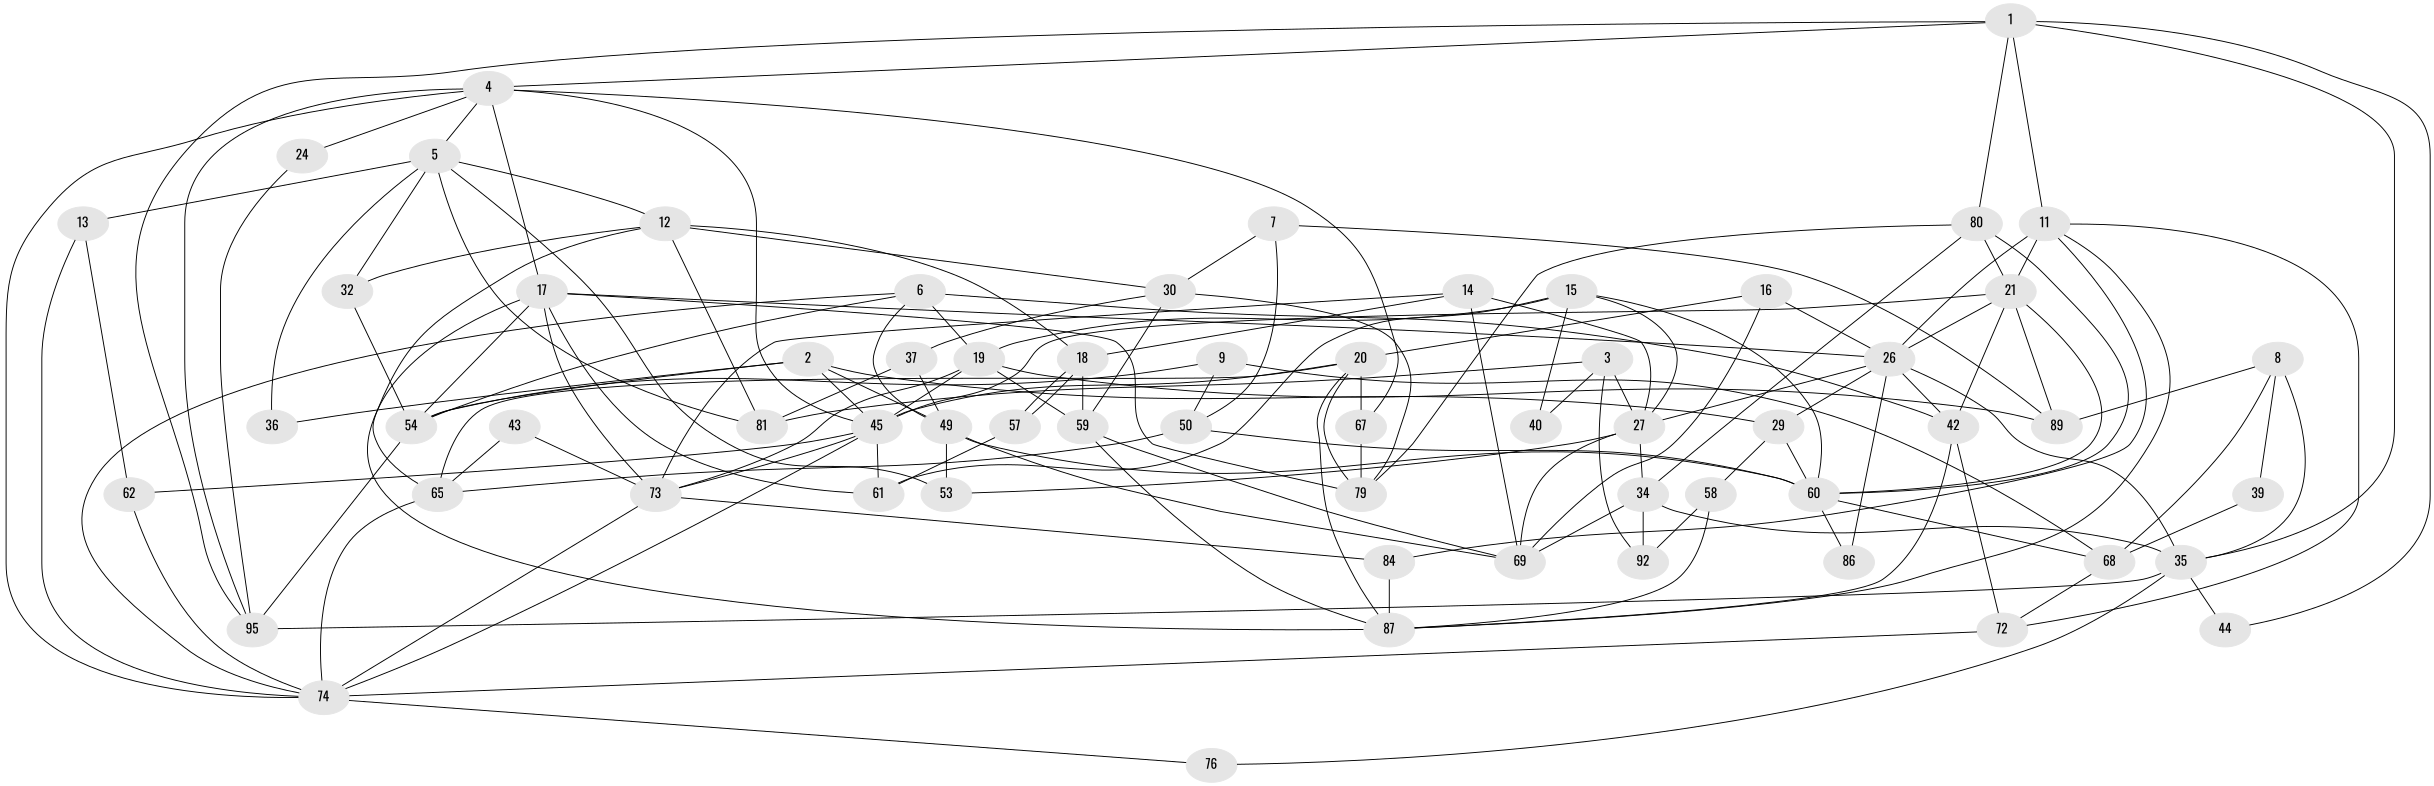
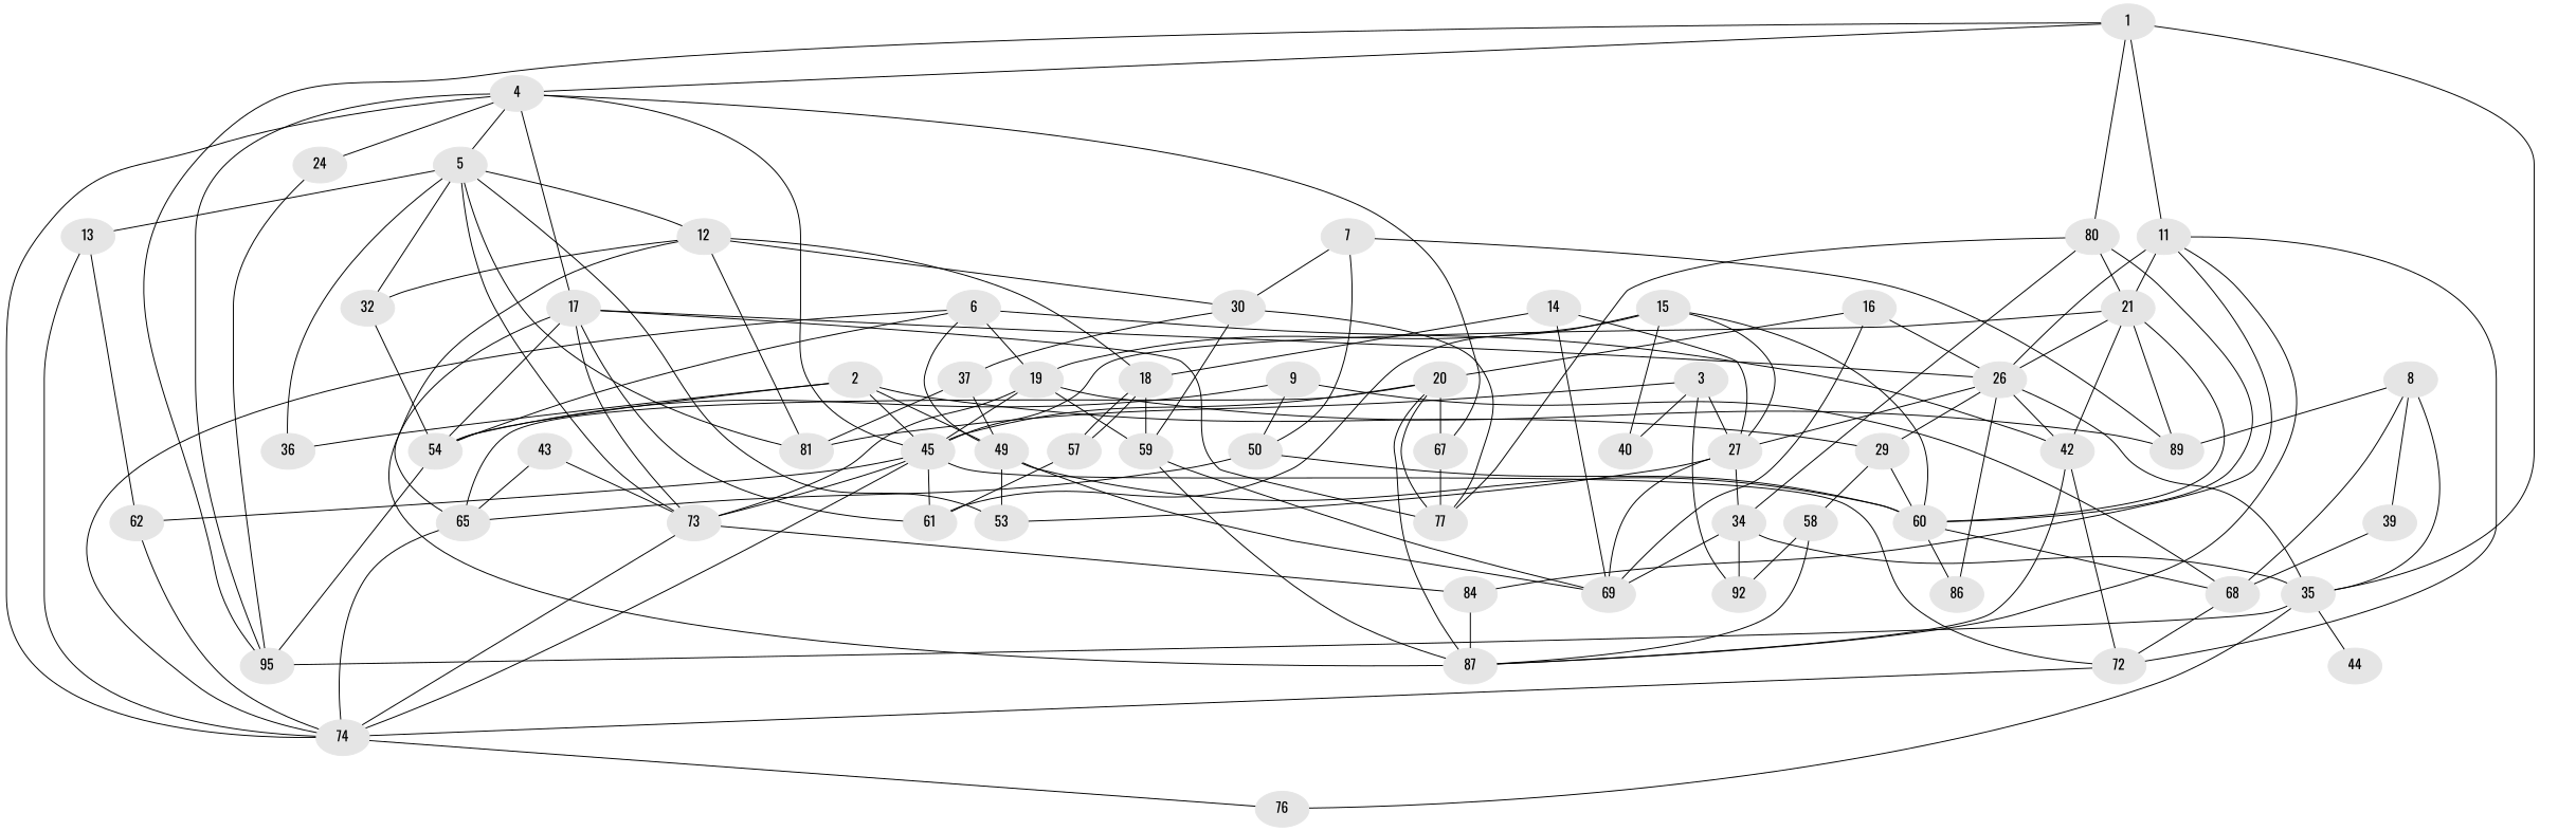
  graph {
    fontname=Oswald
    node [color=gray90 fontname=Oswald style=filled]
    edge [fontname=Oswald]
    1 [super="+77"]
    4 [super="+31"]
    n3 [label=80 super="+70"]
    11 [super="+48"]
    35 [super="+85"]
    44
    95 [super="+96"]
    45 [super="+52"]
    5 [super="+75"]
    17 [super="+41"]
    24
    67
    74 [super="+98"]
    21 [super="+25"]
    34
    60 [super="+66"]
-   79 [super="+83"]
+   79 [super="+83" label=77]
    26 [super="+63"]
    72 [super="+100"]
    87 [super="+90"]
    84
    76
    2 [super="+22"]
    29
    36
    49 [super="+55"]
    54 [super="+80"]
    58
    73 [super="+78"]
    62
    61 [super="+64"]
    53
    69
    3 [super="+28"]
    27 [super="+33"]
    40
    81 [super="+99"]
    92
    12 [super="+91"]
    13 [super="+38"]
    32
    30 [super="+71"]
    18 [super="+56"]
    65 [super="+82"]
    6 [super="+94"]
    19 [super="+47"]
    42 [super="+93"]
    89
    n49 [label=59]
    37
    7
    50 [super="+88"]
    8 [super="+97"]
    39
    68
    9 [super="+59"]
    86
    57
    14
    15
    20 [super="+46"]
    16
    43
    1 -- 4
    1 -- n3
    1 -- 11
    1 -- 35
-   1 -- 44
    1 -- 95
    4 -- 95
    4 -- 45
    4 -- 5
    4 -- 17
    4 -- 24
    4 -- 67
    4 -- 74
    n3 -- 21
    n3 -- 34
    n3 -- 60
    n3 -- 79
    11 -- 21 [weight=2]
    11 -- 26
    11 -- 72
    11 -- 87
    11 -- 84
    35 -- 44
    35 -- 95
    35 -- 76
    45 -- 74
+   45 -- 72
    45 -- 73
    45 -- 62
    45 -- 61
    5 -- 36
-   14 -- 73
+   5 -- 73
    5 -- 53
    5 -- 81
    5 -- 12
    5 -- 13 [weight=2]
    5 -- 32
    17 -- 79
    17 -- 26
    17 -- 87
    17 -- 54
    17 -- 73
    17 -- 61
    24 -- 95
    67 -- 79
    74 -- 76
    21 -- 45
    21 -- 60
    21 -- 26
    21 -- 42
    21 -- 89
    34 -- 35
    34 -- 69
    34 -- 92
    60 -- 68
    60 -- 86
    26 -- 35
    26 -- 29
    26 -- 27
    26 -- 42
    26 -- 86
    72 -- 74
    84 -- 87
    2 -- 45
    2 -- 29
    2 -- 36
    2 -- 49
    2 -- 54
    29 -- 60
    29 -- 58
    49 -- 60 [weight=2]
    49 -- 53
    49 -- 69
    54 -- 95
    58 -- 87
    58 -- 92
    73 -- 74
    73 -- 84
    62 -- 74
    3 -- 27
    3 -- 40 [weight=2]
    3 -- 81
    3 -- 92
    27 -- 34
    27 -- 53
    27 -- 69 [weight=2]
    12 -- 81
    12 -- 32
    12 -- 30
    12 -- 18
    12 -- 65 [weight=2]
    13 -- 74
    13 -- 62
    32 -- 54
    30 -- 79
    30 -- n49
    30 -- 37
    18 -- n49
    18 -- 57
    18 -- 57
    65 -- 74
    6 -- 74
    6 -- 49
    6 -- 54
    6 -- 19
    6 -- 42 [weight=2]
    19 -- 45
    19 -- 73
    19 -- 89
    19 -- n49
    42 -- 72
    42 -- 87
    n49 -- 87
    n49 -- 69
    37 -- 49
    37 -- 81
    7 -- 30
    7 -- 89
    7 -- 50
    50 -- 60 [weight=2]
    50 -- 65
    8 -- 35
    8 -- 89
    8 -- 39
    8 -- 68
    39 -- 68
    68 -- 72
    9 -- 54
    9 -- 50
    9 -- 68
    57 -- 61
    14 -- 69
    14 -- 27
    14 -- 18
    15 -- 60
    15 -- 61
    15 -- 27
    15 -- 40
    15 -- 19
    20 -- 45
    20 -- 67
    20 -- 79
    20 -- 87
    20 -- 65
    16 -- 26
    16 -- 69
    16 -- 20
    43 -- 73
    43 -- 65
  }
